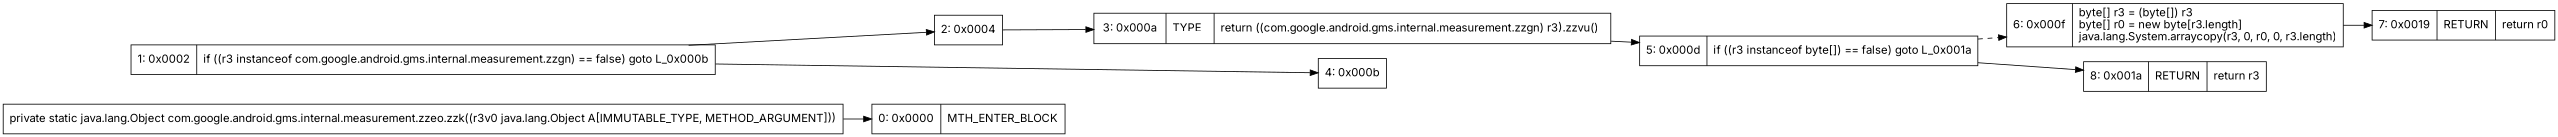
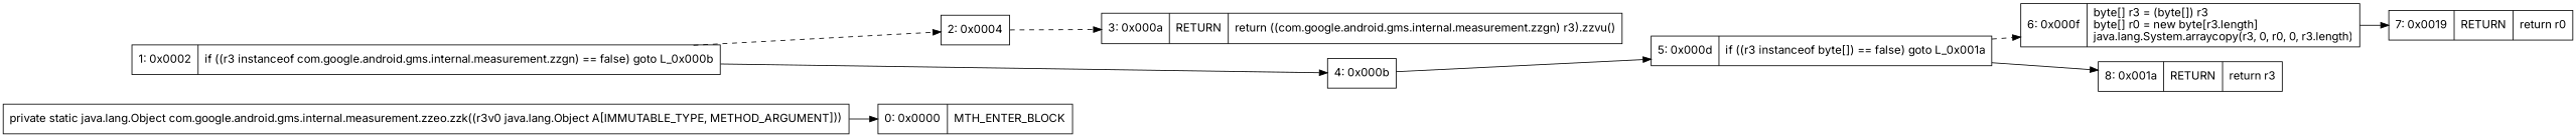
  digraph {
    fontname=Inter
    rankdir=LR
    node [fontname=Inter shape=record]
    edge [fontname=Inter]
    n1 [label="{0\:\ 0x0000|MTH_ENTER_BLOCK\l}"]
    n2 [label="{1\:\ 0x0002|if ((r3 instanceof com.google.android.gms.internal.measurement.zzgn) == false) goto L_0x000b\l}"]
    n3 [label="{2\:\ 0x0004}"]
    n4 [label="{4\:\ 0x000b}"]
-   n5 [label="{3\:\ 0x000a|TYPE\l|return ((com.google.android.gms.internal.measurement.zzgn) r3).zzvu()\l}"]
+   n5 [label="{3\:\ 0x000a|RETURN\l|return ((com.google.android.gms.internal.measurement.zzgn) r3).zzvu()\l}"]
    n6 [label="{5\:\ 0x000d|if ((r3 instanceof byte[]) == false) goto L_0x001a\l}"]
    n7 [label="{6\:\ 0x000f|byte[] r3 = (byte[]) r3\lbyte[] r0 = new byte[r3.length]\ljava.lang.System.arraycopy(r3, 0, r0, 0, r3.length)\l}"]
    n8 [label="{8\:\ 0x001a|RETURN\l|return r3\l}"]
    n9 [label="{7\:\ 0x0019|RETURN\l|return r0\l}"]
    n10 [label="{private static java.lang.Object com.google.android.gms.internal.measurement.zzeo.zzk((r3v0 java.lang.Object A[IMMUTABLE_TYPE, METHOD_ARGUMENT])) }"]
-   n2 -> n3 [style=solid]
+   n2 -> n3 [style=dashed]
    n2 -> n4
-   n3 -> n5
-   n5 -> n6
+   n3 -> n5 [style=dashed]
+   n4 -> n6
    n6 -> n7 [style=dashed]
    n6 -> n8
    n7 -> n9
    n10 -> n1
  }
